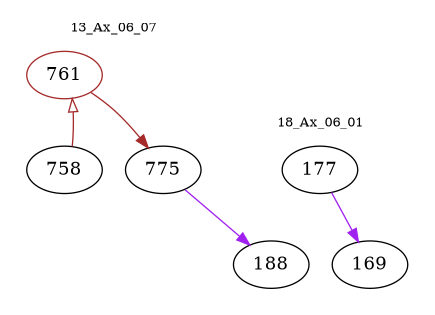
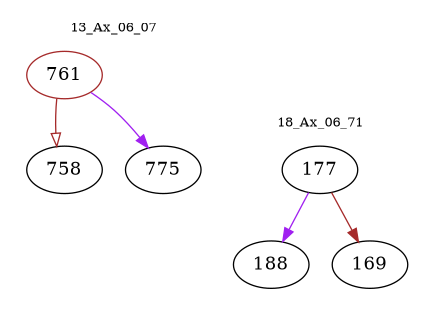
  digraph {
    node [color=black]
    edge [arrowhead=normal color=brown]
    n1 [color=brown label=761]
    n2 [label=758]
    n3 [label=775]
    n4 [label=177]
    n5 [label=169]
    n6 [label=188]
    subgraph cluster_1 {
      color=white
      fontsize=10
      label="13_Ax_06_07"
      n1
      n2
      n3
    }
    subgraph cluster_2 {
      color=white
      fontsize=10
-     label="18_Ax_06_01"
+     label="18_Ax_06_71"
      n4
      n5
      n6
    }
-   n2 -> n1 [arrowhead=onormal]
-   n1 -> n3
-   n4 -> n5 [color=purple]
-   n3 -> n6 [color=purple]
+   n1 -> n2 [arrowhead=onormal]
+   n1 -> n3 [color=purple]
+   n4 -> n5
+   n4 -> n6 [color=purple]
  }
